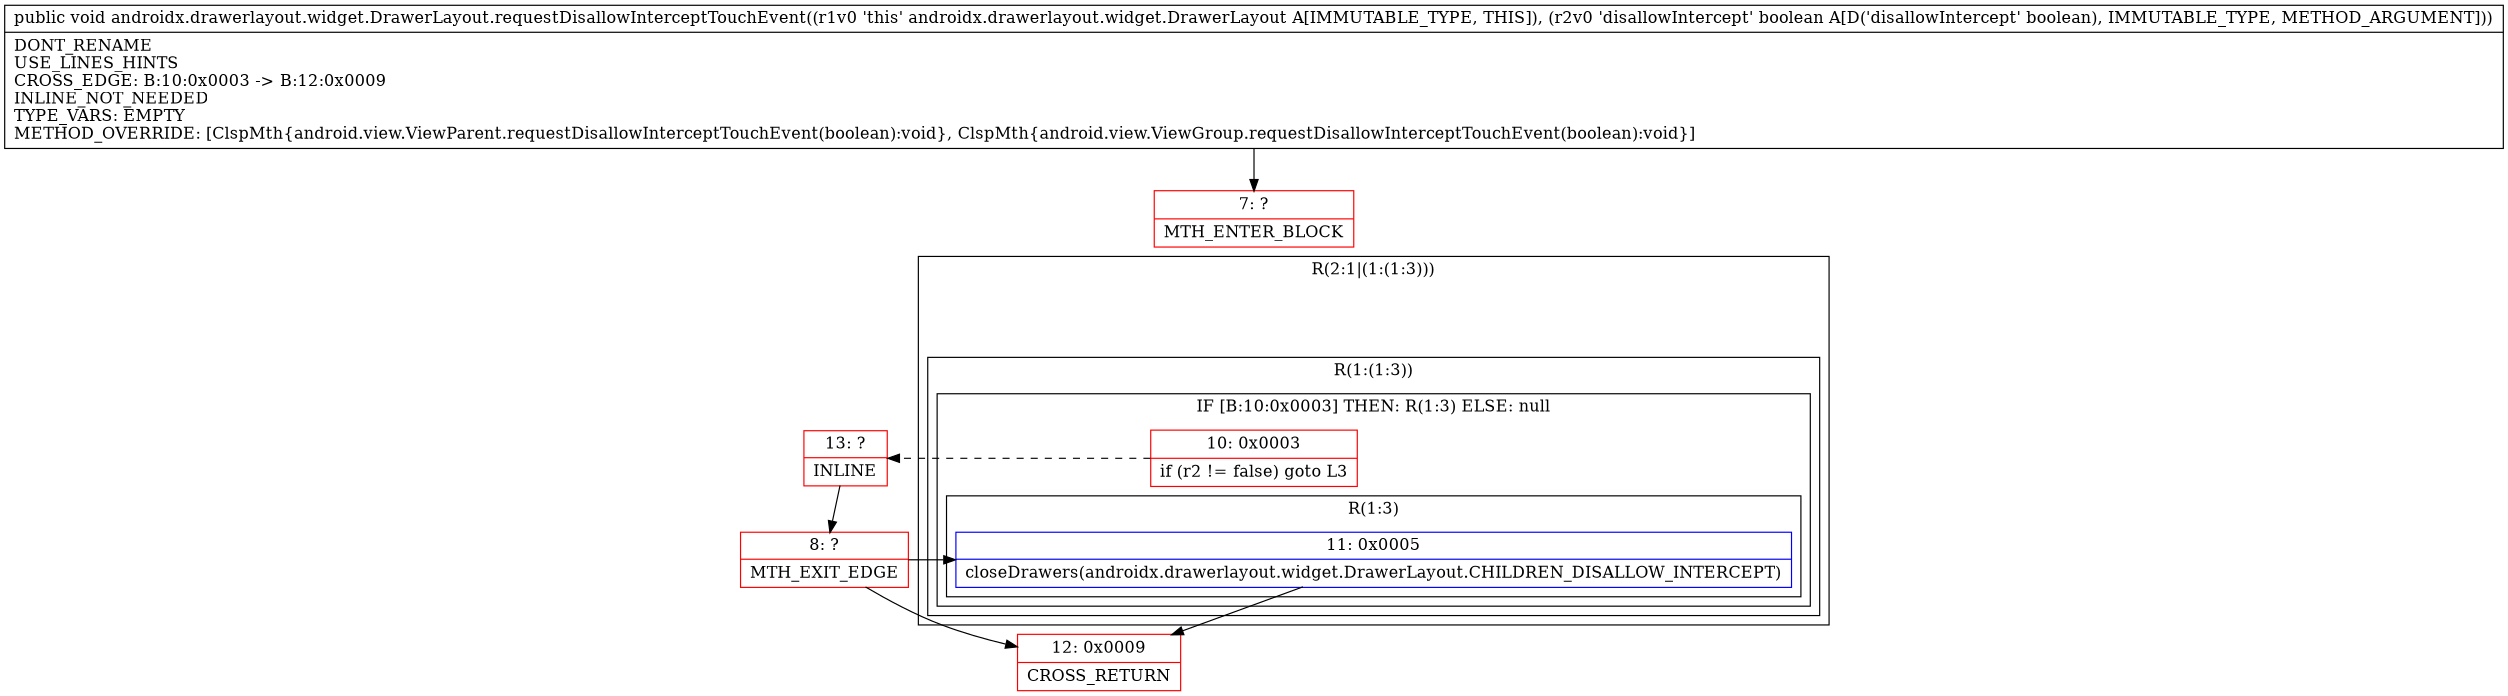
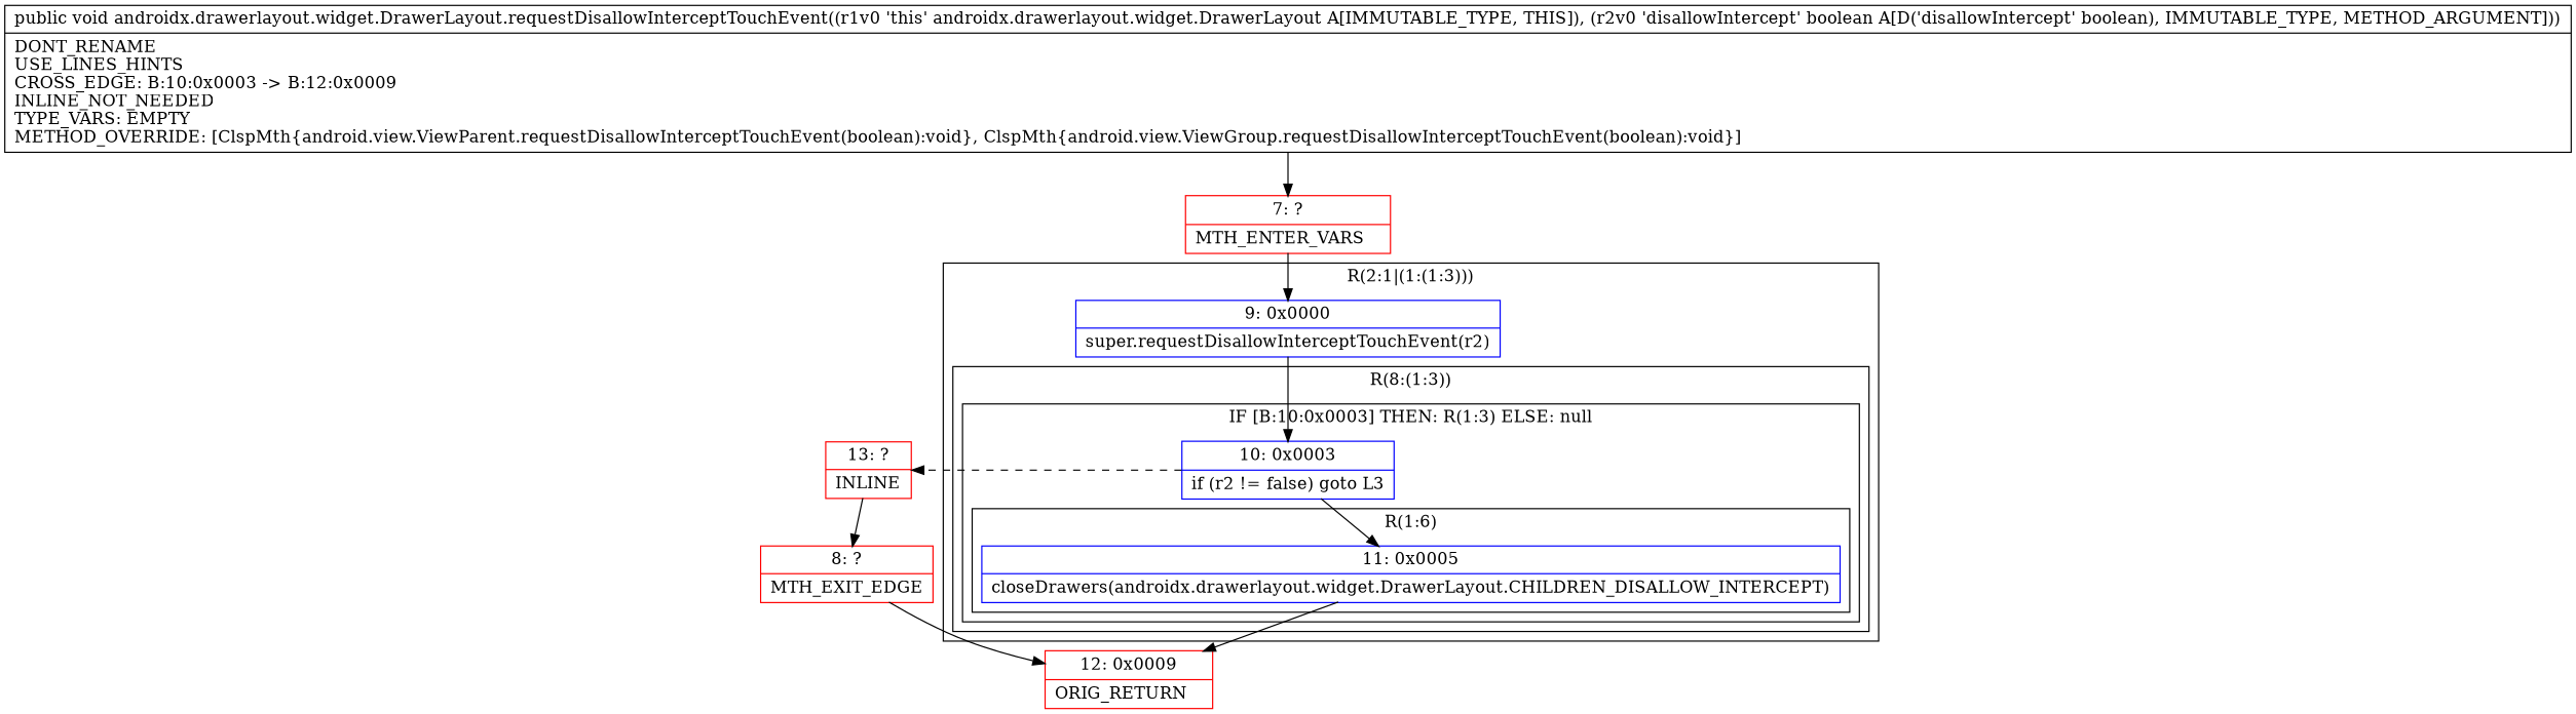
  digraph {
    node [color=red shape=record]
    n1 [color=blue label="{11\:\ 0x0005|closeDrawers(androidx.drawerlayout.widget.DrawerLayout.CHILDREN_DISALLOW_INTERCEPT)\l}"]
-   n2 [label="{10\:\ 0x0003|if (r2 != false) goto L3\l}"]
-   n4 [label="{12\:\ 0x0009|CROSS_RETURN\l}"]
+   n2 [color=blue label="{10\:\ 0x0003|if (r2 != false) goto L3\l}"]
+   n3 [color=blue label="{9\:\ 0x0000|super.requestDisallowInterceptTouchEvent(r2)\l}"]
+   n4 [label="{12\:\ 0x0009|ORIG_RETURN\l}"]
    n5 [label="{13\:\ ?|INLINE\l}"]
    n6 [label="{8\:\ ?|MTH_EXIT_EDGE\l}"]
-   n7 [label="{7\:\ ?|MTH_ENTER_BLOCK\l}"]
+   n7 [label="{7\:\ ?|MTH_ENTER_VARS\l}"]
    n8 [label="{public void androidx.drawerlayout.widget.DrawerLayout.requestDisallowInterceptTouchEvent((r1v0 'this' androidx.drawerlayout.widget.DrawerLayout A[IMMUTABLE_TYPE, THIS]), (r2v0 'disallowIntercept' boolean A[D('disallowIntercept' boolean), IMMUTABLE_TYPE, METHOD_ARGUMENT]))  | DONT_RENAME\lUSE_LINES_HINTS\lCROSS_EDGE: B:10:0x0003 \-\> B:12:0x0009\lINLINE_NOT_NEEDED\lTYPE_VARS: EMPTY\lMETHOD_OVERRIDE: [ClspMth\{android.view.ViewParent.requestDisallowInterceptTouchEvent(boolean):void\}, ClspMth\{android.view.ViewGroup.requestDisallowInterceptTouchEvent(boolean):void\}]\l}" color=""]
    subgraph cluster_1 {
      label="R(2:1|(1:(1:3)))"
+     n3
      subgraph cluster_2 {
-       label="R(1:(1:3))"
+       label="R(8:(1:3))"
        subgraph cluster_3 {
          label="IF [B:10:0x0003] THEN: R(1:3) ELSE: null"
          n2
          subgraph cluster_4 {
-           label="R(1:3)"
+           label="R(1:6)"
            n1
          }
        }
      }
    }
    n1 -> n4
-   n6 -> n1
+   n2 -> n1
    n2 -> n5 [style=dashed]
+   n3 -> n2
    n5 -> n6
    n6 -> n4
+   n7 -> n3
    n8 -> n7
  }
